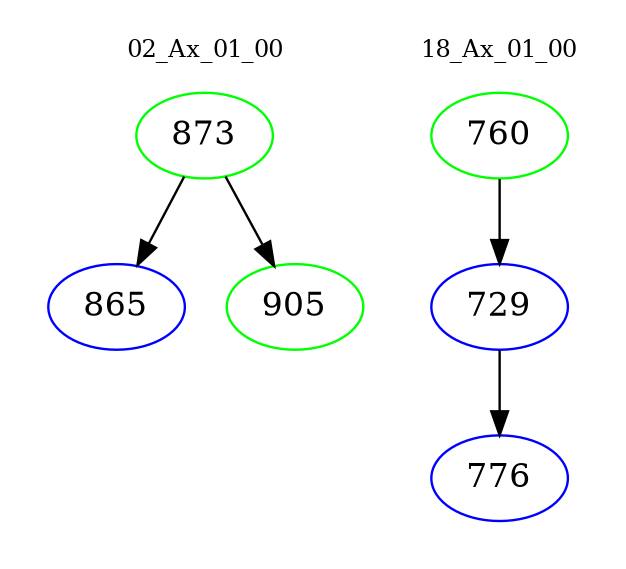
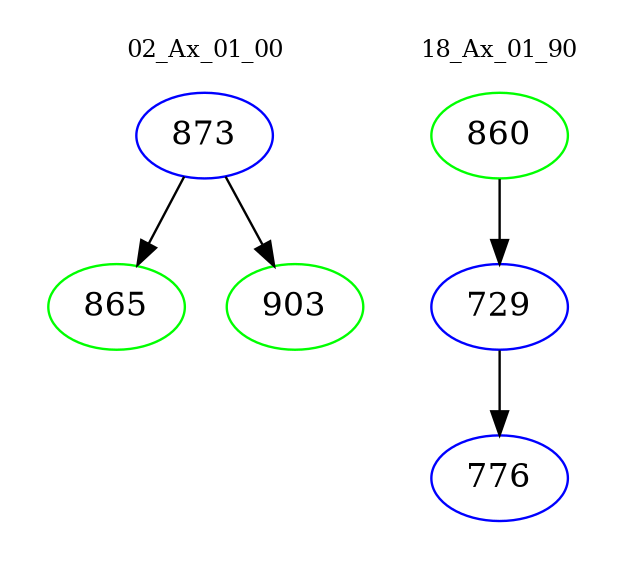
  digraph {
    node [color=green]
    edge [color=black]
-   n1 [label=873]
-   n2 [color=blue label=865]
-   n3 [label=905]
-   n4 [label=760]
+   n1 [color=blue label=873]
+   n2 [label=865]
+   n3 [label=903]
+   n4 [label=860]
    n5 [color=blue label=729]
    n6 [color=blue label=776]
    subgraph cluster_1 {
      color=white
      fontsize=10
      label="02_Ax_01_00"
      n1
      n2
      n3
    }
    subgraph cluster_2 {
      color=white
      fontsize=10
-     label="18_Ax_01_00"
+     label="18_Ax_01_90"
      n4
      n5
      n6
    }
    n1 -> n2
    n1 -> n3
    n4 -> n5
    n5 -> n6
  }
